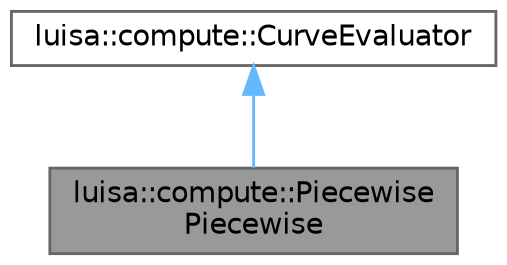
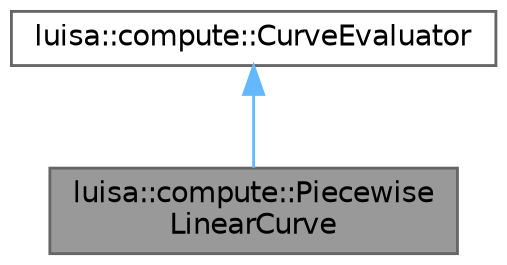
  digraph {
    node [color=gray40 fontname=Helvetica fontsize=10 shape=box style=filled]
-   n1 [fillcolor=grey60 fontcolor=black height=0.2 label="luisa::compute::Piecewise\lPiecewise" width=0.4]
+   n1 [fillcolor=grey60 fontcolor=black height=0.2 label="luisa::compute::Piecewise\lLinearCurve" width=0.4]
    n2 [fillcolor=white height=0.2 label="luisa::compute::CurveEvaluator" width=0.4]
    n2 -> n1 [color=steelblue1 dir=back fontname=Helvetica fontsize=10 labelfontname=Helvetica labelfontsize=10 style=solid]
  }
